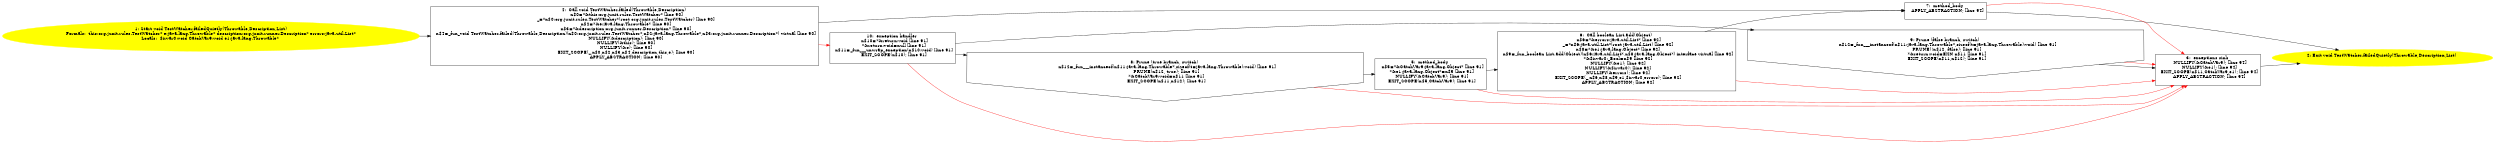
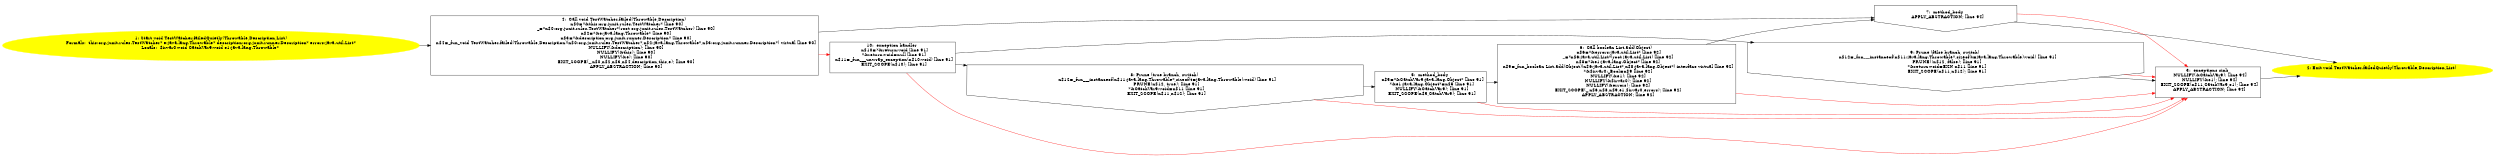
  digraph {
    rankdir=LR
    node [shape=box]
    n1 [color=yellow label="1: Start void TestWatcher.failedQuietly(Throwable,Description,List)\nFormals:  this:org.junit.rules.TestWatcher* e:java.lang.Throwable* description:org.junit.runner.Description* errors:java.util.List*\nLocals:  $irvar0:void CatchVar9:void e1:java.lang.Throwable* \n  " style=filled shape=""]
    n2 [label="4:  Call void TestWatcher.failed(Throwable,Description) \n   n$0=*&this:org.junit.rules.TestWatcher* [line 90]\n  _=*n$0:org.junit.rules.TestWatcher*(root org.junit.rules.TestWatcher) [line 90]\n  n$2=*&e:java.lang.Throwable* [line 90]\n  n$3=*&description:org.junit.runner.Description* [line 90]\n  n$4=_fun_void TestWatcher.failed(Throwable,Description)(n$0:org.junit.rules.TestWatcher*,n$2:java.lang.Throwable*,n$3:org.junit.runner.Description*) virtual [line 90]\n  NULLIFY(&description); [line 90]\n  NULLIFY(&this); [line 90]\n  NULLIFY(&e); [line 90]\n  EXIT_SCOPE(_,n$0,n$2,n$3,n$4,description,this,e); [line 90]\n  APPLY_ABSTRACTION; [line 90]\n "]
-   n3 [label="7:  method_body \n   APPLY_ABSTRACTION; [line 94]\n "]
+   n3 [label="7:  method_body \n   APPLY_ABSTRACTION; [line 94]\n " shape=invhouse]
    n4 [label="10:  exception handler \n   n$10=*&return:void [line 91]\n  *&return:void=null [line 91]\n  n$11=_fun___unwrap_exception(n$10:void) [line 91]\n  EXIT_SCOPE(n$10); [line 91]\n "]
    n5 [color=yellow label="2: Exit void TestWatcher.failedQuietly(Throwable,Description,List) \n  " style=filled shape=""]
    n6 [label="3:  exceptions sink \n   NULLIFY(&CatchVar9); [line 94]\n  NULLIFY(&e1); [line 94]\n  EXIT_SCOPE(n$11,CatchVar9,e1); [line 94]\n  APPLY_ABSTRACTION; [line 94]\n "]
    n7 [label="8: Prune (true branch, switch) \n   n$12=_fun___instanceof(n$11:java.lang.Throwable*,sizeof(t=java.lang.Throwable):void) [line 91]\n  PRUNE(n$12, true); [line 91]\n  *&CatchVar9:void=n$11 [line 91]\n  EXIT_SCOPE(n$11,n$12); [line 91]\n " shape=invhouse]
    n8 [label="9: Prune (false branch, switch) \n   n$12=_fun___instanceof(n$11:java.lang.Throwable*,sizeof(t=java.lang.Throwable):void) [line 91]\n  PRUNE(!n$12, false); [line 91]\n  *&return:void=EXN n$11 [line 91]\n  EXIT_SCOPE(n$11,n$12); [line 91]\n " shape=invhouse]
    n9 [label="5:  method_body \n   n$5=*&CatchVar9:java.lang.Object* [line 91]\n  *&e1:java.lang.Object*=n$5 [line 91]\n  NULLIFY(&CatchVar9); [line 91]\n  EXIT_SCOPE(n$5,CatchVar9); [line 91]\n "]
    n10 [label="6:  Call boolean List.add(Object) \n   n$6=*&errors:java.util.List* [line 92]\n  _=*n$6:java.util.List*(root java.util.List) [line 92]\n  n$8=*&e1:java.lang.Object* [line 92]\n  n$9=_fun_boolean List.add(Object)(n$6:java.util.List*,n$8:java.lang.Object*) interface virtual [line 92]\n  *&$irvar0:_Bool=n$9 [line 92]\n  NULLIFY(&e1); [line 92]\n  NULLIFY(&$irvar0); [line 92]\n  NULLIFY(&errors); [line 92]\n  EXIT_SCOPE(_,n$6,n$8,n$9,e1,$irvar0,errors); [line 92]\n  APPLY_ABSTRACTION; [line 92]\n "]
    n1 -> n2
    n2 -> n3
    n2 -> n4 [color=red]
    n3 -> n5
    n3 -> n6 [color=red]
    n4 -> n6 [color=red]
    n4 -> n7
    n4 -> n8
    n6 -> n5
    n7 -> n6 [color=red]
    n7 -> n9
    n8 -> n6
    n8 -> n6 [color=red]
    n9 -> n6 [color=red]
    n9 -> n10
    n10 -> n3
    n10 -> n6 [color=red]
  }
